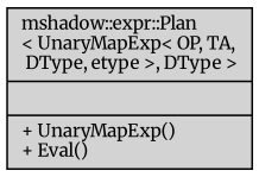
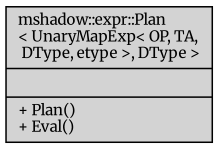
  digraph {
    fontname=Merriweather
-   n1 [color=black fillcolor=lightgrey fontcolor=black fontname=Merriweather fontsize=10 height=0.2 label="{mshadow::expr::Plan\l\< UnaryMapExp\< OP, TA,\l DType, etype \>, DType \>\n||+ UnaryMapExp()\l+ Eval()\l}" shape=record style=filled width=0.4]
+   n1 [color=black fillcolor=lightgrey fontcolor=black fontname=Merriweather fontsize=10 height=0.2 label="{mshadow::expr::Plan\l\< UnaryMapExp\< OP, TA,\l DType, etype \>, DType \>\n||+ Plan()\l+ Eval()\l}" shape=record style=filled width=0.4]
  }
